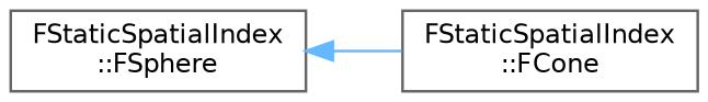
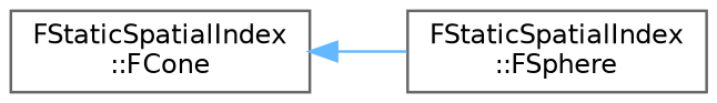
  digraph {
    rankdir=LR
    node [color=grey40 fillcolor=white fontname=Helvetica fontsize=10 shape=box style=filled]
    n1 [height=0.2 label="FStaticSpatialIndex\l::FSphere" width=0.4]
    n2 [height=0.2 label="FStaticSpatialIndex\l::FCone" width=0.4]
-   n1 -> n2 [color=steelblue1 dir=back fontname=Helvetica fontsize=10 labelfontname=Helvetica labelfontsize=10 style=solid]
+   n2 -> n1 [color=steelblue1 dir=back fontname=Helvetica fontsize=10 labelfontname=Helvetica labelfontsize=10 style=solid]
  }
